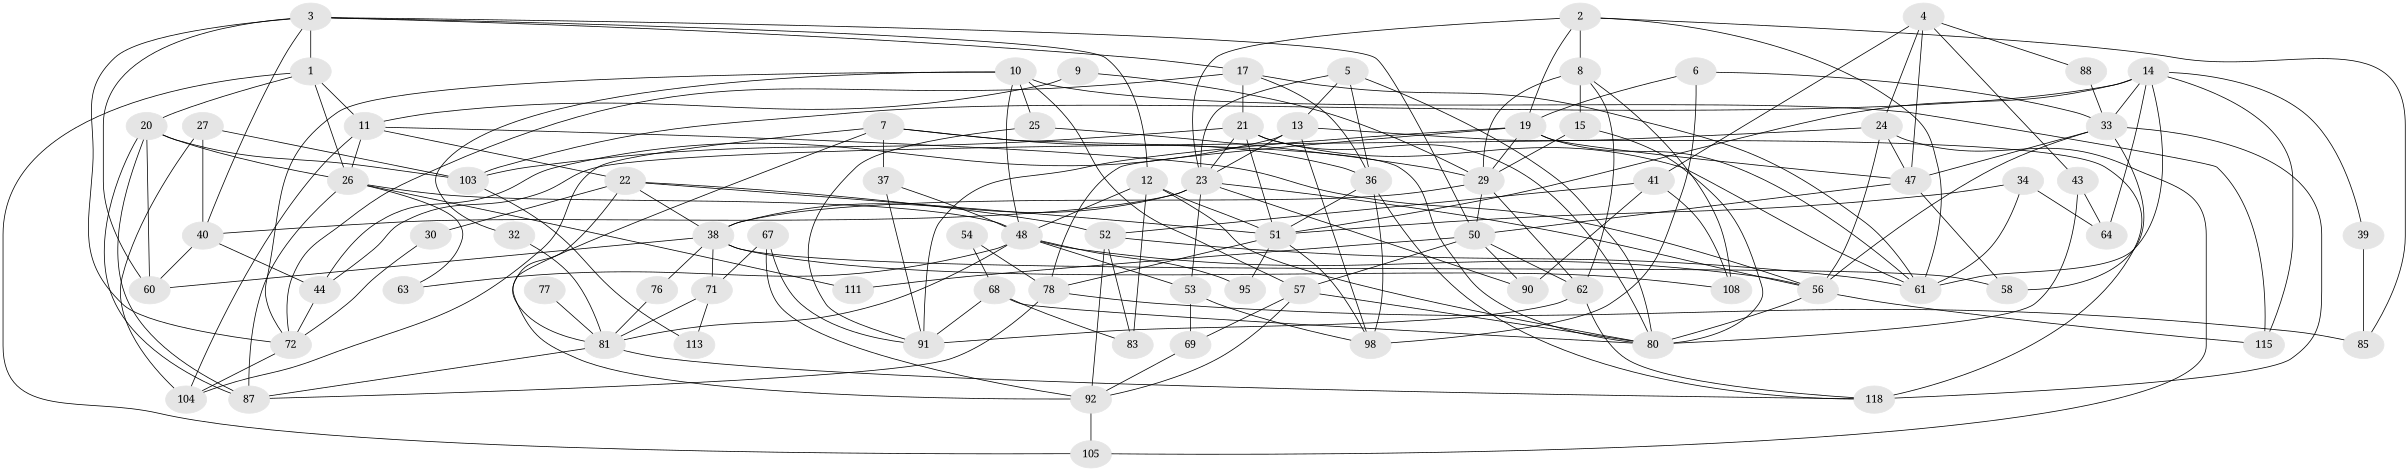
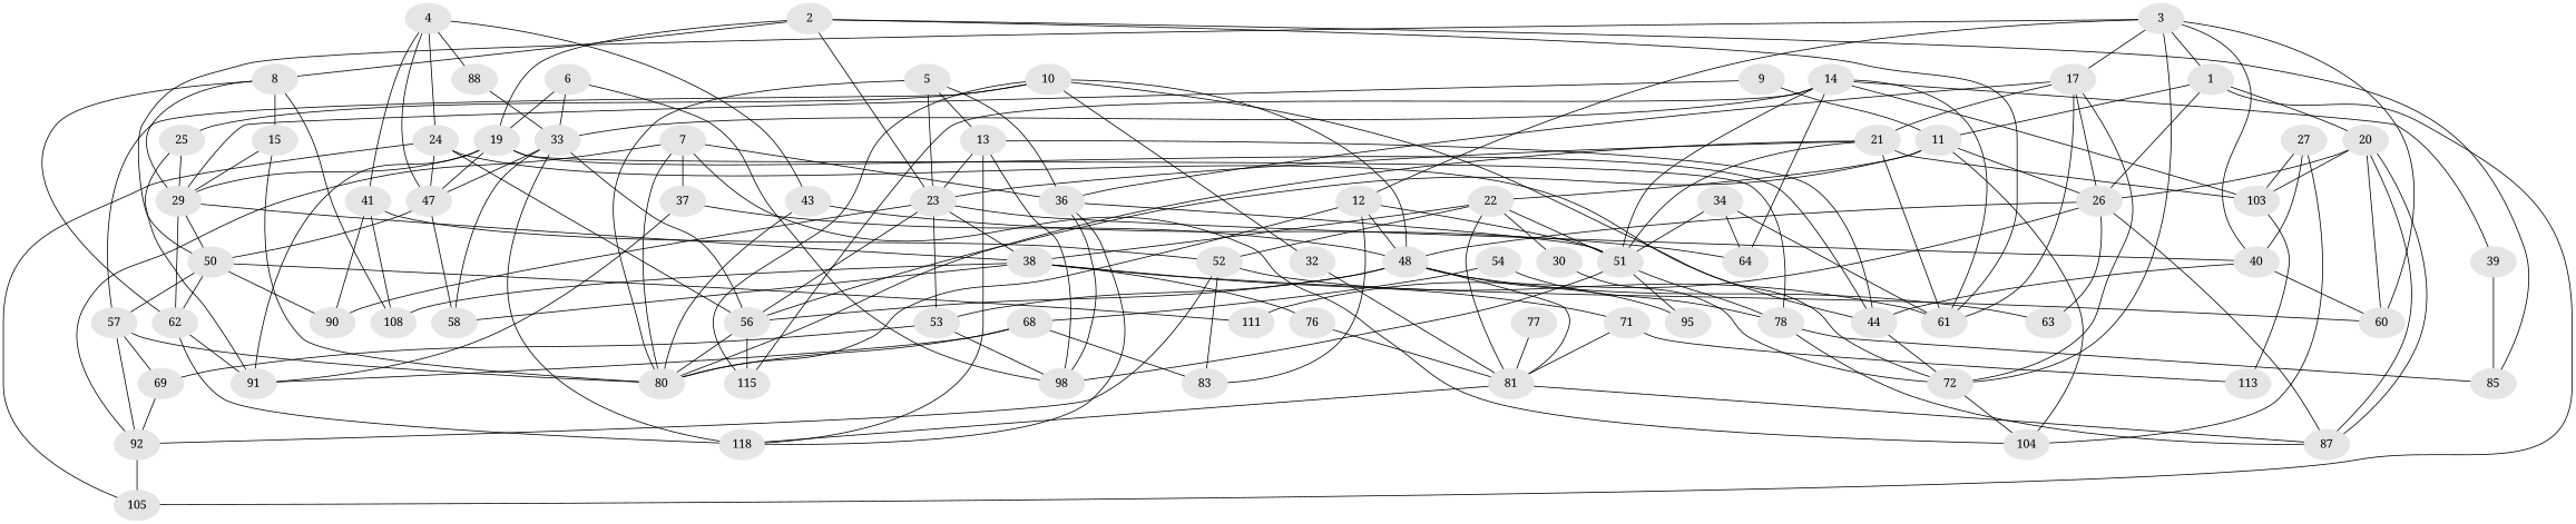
  graph {
    fontname="Noto Serif"
    node [color=gray90 fontname="Noto Serif" style=filled]
    edge [fontname="Noto Serif"]
    11 [super="+18"]
    26 [super="+119"]
    104
    22 [super="+107"]
    56 [super="+117"]
    1
    20 [super="+35"]
    105
    60 [super="+99"]
    103
    87
    48 [super="+96"]
    63
    111
    2 [super="+49"]
    8 [super="+110"]
    19 [super="+31"]
    23 [super="+74"]
    61
    85
    15 [super="+55"]
    29 [super="+75"]
    62 [super="+100"]
    108
    47 [super="+102"]
    44 [super="+70"]
    78 [super="+112"]
    91
    40
    38 [super="+89"]
    53
    90
    3 [super="+86"]
    12
    17
    50 [super="+106"]
    72 [super="+79"]
    80 [super="+97"]
    51 [super="+59"]
    83
    36 [super="+94"]
    21 [super="+88"]
    39
    57 [super="+73"]
    4 [super="+101"]
    24
    n47 [label=88]
    41
    43
    33 [super="+45"]
    52
    64
    58
    5 [super="+42"]
    13 [super="+66"]
    98 [super="+116"]
    118
    6
    7
    37
    92 [super="+114"]
    9
    10 [super="+93"]
    25
    32
    115
    81 [super="+109"]
    95
    69
    30
    14 [super="+16"]
    113
    71
    76
    27
    34
    68 [super="+84"]
    54
-   67
    77
    11 -- 26
    11 -- 104
    11 -- 22
    11 -- 56
    26 -- 87
    26 -- 48
    26 -- 63
    26 -- 111
    22 -- 38
    22 -- 51
    22 -- 52
    22 -- 81
    22 -- 30
    56 -- 80
    56 -- 115
    1 -- 11
    1 -- 26
    1 -- 20
    1 -- 105
    20 -- 26
    20 -- 60
    20 -- 103
    20 -- 87
    20 -- 87
    103 -- 113
    48 -- 56
    48 -- 63
    48 -- 53
    48 -- 81
    48 -- 95
    2 -- 8
    2 -- 19
    2 -- 23
    2 -- 61
    2 -- 85
    8 -- 15 [weight=2]
    8 -- 29
    8 -- 62
    8 -- 108
    19 -- 29
    19 -- 47
-   19 -- 61
+   19 -- 44
    19 -- 78
    19 -- 91
    23 -- 56
    23 -- 40
    23 -- 38
    23 -- 53
    23 -- 90
    15 -- 29
    15 -- 80
    29 -- 62
    29 -- 38
    29 -- 50
    62 -- 91
    62 -- 118
    47 -- 50
    47 -- 58
    44 -- 72
    78 -- 87
    78 -- 85
    40 -- 60
    40 -- 44
    38 -- 60
    38 -- 108
    38 -- 58
    38 -- 71
    38 -- 76
    53 -- 98
    53 -- 69
    3 -- 1
    3 -- 60
    3 -- 40
    3 -- 12
    3 -- 17
    3 -- 50
    3 -- 72
    12 -- 48
    12 -- 80
    12 -- 51
    12 -- 83
+   17 -- 26
    17 -- 61
    17 -- 72
    17 -- 36
    17 -- 21
    50 -- 111
    50 -- 62 [weight=2]
    50 -- 90
    50 -- 57
    72 -- 104
    51 -- 78
    51 -- 98
    51 -- 95
    36 -- 51
    36 -- 98
    36 -- 118
    21 -- 103
    21 -- 23
    21 -- 61
    21 -- 80
    21 -- 51
    39 -- 85
    57 -- 80
    57 -- 92
    57 -- 69
    4 -- 47
    4 -- 24
    4 -- n47
    4 -- 41
    4 -- 43
    24 -- 56
    24 -- 105
    24 -- 47
    24 -- 44
    n47 -- 33
    41 -- 108
    41 -- 90
    41 -- 52
    43 -- 80
    43 -- 64
    33 -- 56
    33 -- 47
    33 -- 58
    33 -- 118 [weight=2]
    52 -- 61
    52 -- 83
    52 -- 92
    5 -- 23
    5 -- 80
    5 -- 36
    5 -- 13
    13 -- 23
    13 -- 44
    13 -- 98
    13 -- 118
    6 -- 19
    6 -- 33
    6 -- 98
    7 -- 104
    7 -- 80
    7 -- 36
    7 -- 37
    7 -- 92
    37 -- 48
    37 -- 91
    92 -- 105
    9 -- 11
    9 -- 29
    10 -- 48
    10 -- 72
    10 -- 57
    10 -- 25
    10 -- 32
    10 -- 115
    25 -- 29
    25 -- 91
    32 -- 81
    81 -- 87
    81 -- 118
    69 -- 92
    30 -- 72
    14 -- 103
    14 -- 61
    14 -- 51
    14 -- 39
    14 -- 33
    14 -- 64
    14 -- 115
    71 -- 81
    71 -- 113
    76 -- 81
    27 -- 104
    27 -- 103
    27 -- 40
    34 -- 61
    34 -- 51
    34 -- 64
    68 -- 91
    68 -- 80
    68 -- 83
    54 -- 78
    54 -- 68
-   67 -- 91
-   67 -- 92
-   67 -- 71
    77 -- 81
  }
